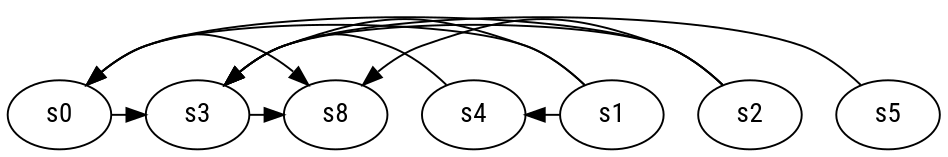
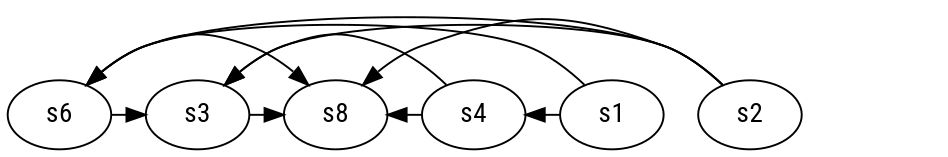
  digraph {
    fontname="Roboto Condensed"
    node [fontname="Roboto Condensed" player=1]
    edge [constraint="!(time % 5 == 3)" fontname="Roboto Condensed"]
-   s0
+   s0 [label=s6]
    s3
    n3 [label=s8]
    s1 [player=0]
    s4
    s2
-   s5 [player=0]
    s0 -> s3 [constraint="!(time % 4 == 1)"]
    s0 -> n3 [constraint="time % 3 == 0"]
    s3 -> n3 [constraint="time % 5 == 1 || time % 3 == 2"]
    s1 -> s0 [constraint="!(time % 6 == 3)"]
-   s1 -> s3 [constraint="time % 4 == 3 || time % 4 == 1"]
    s1 -> s4
    s4 -> s3 [constraint="time % 4 == 2 || time % 5 == 2"]
+   s4 -> n3 [constraint="time % 3 == 1 || time % 5 == 1"]
    s2 -> s0 [constraint="time % 6 == 5"]
    s2 -> s3 [constraint="time == 3 || time == 9 || time == 18"]
    s2 -> n3 [constraint="time % 4 == 1 && time % 5 == 4"]
-   s5 -> s3
  }
